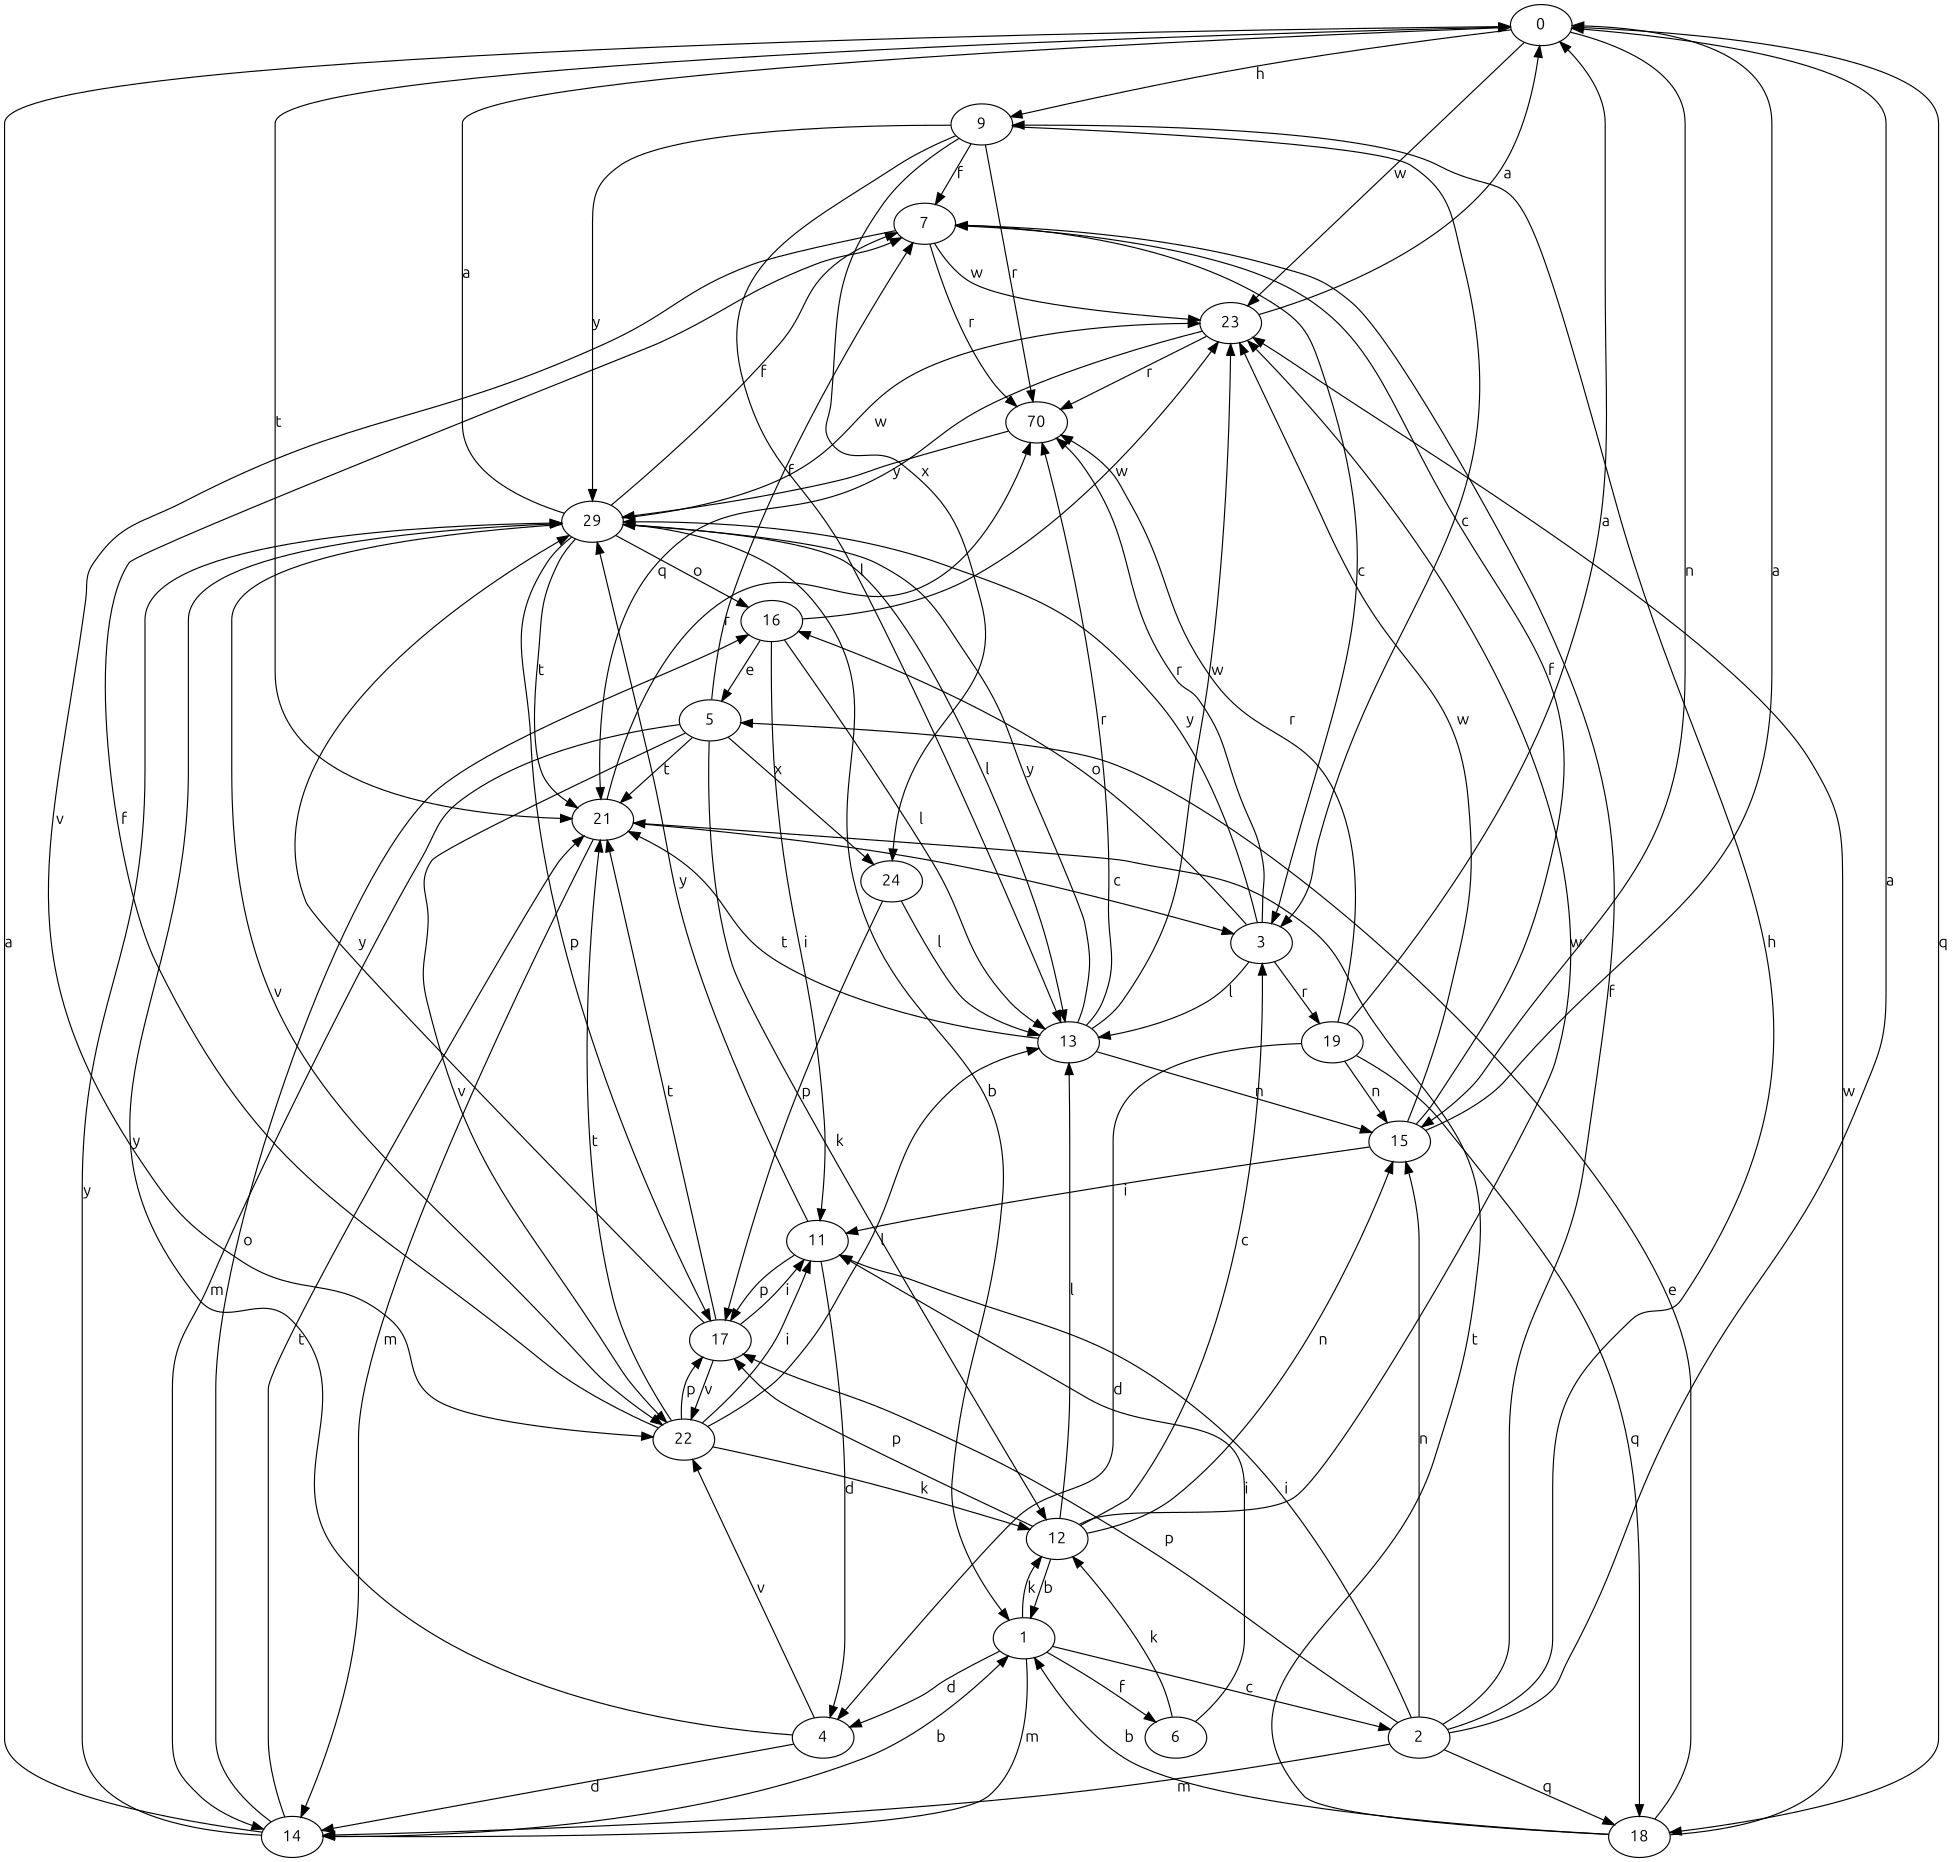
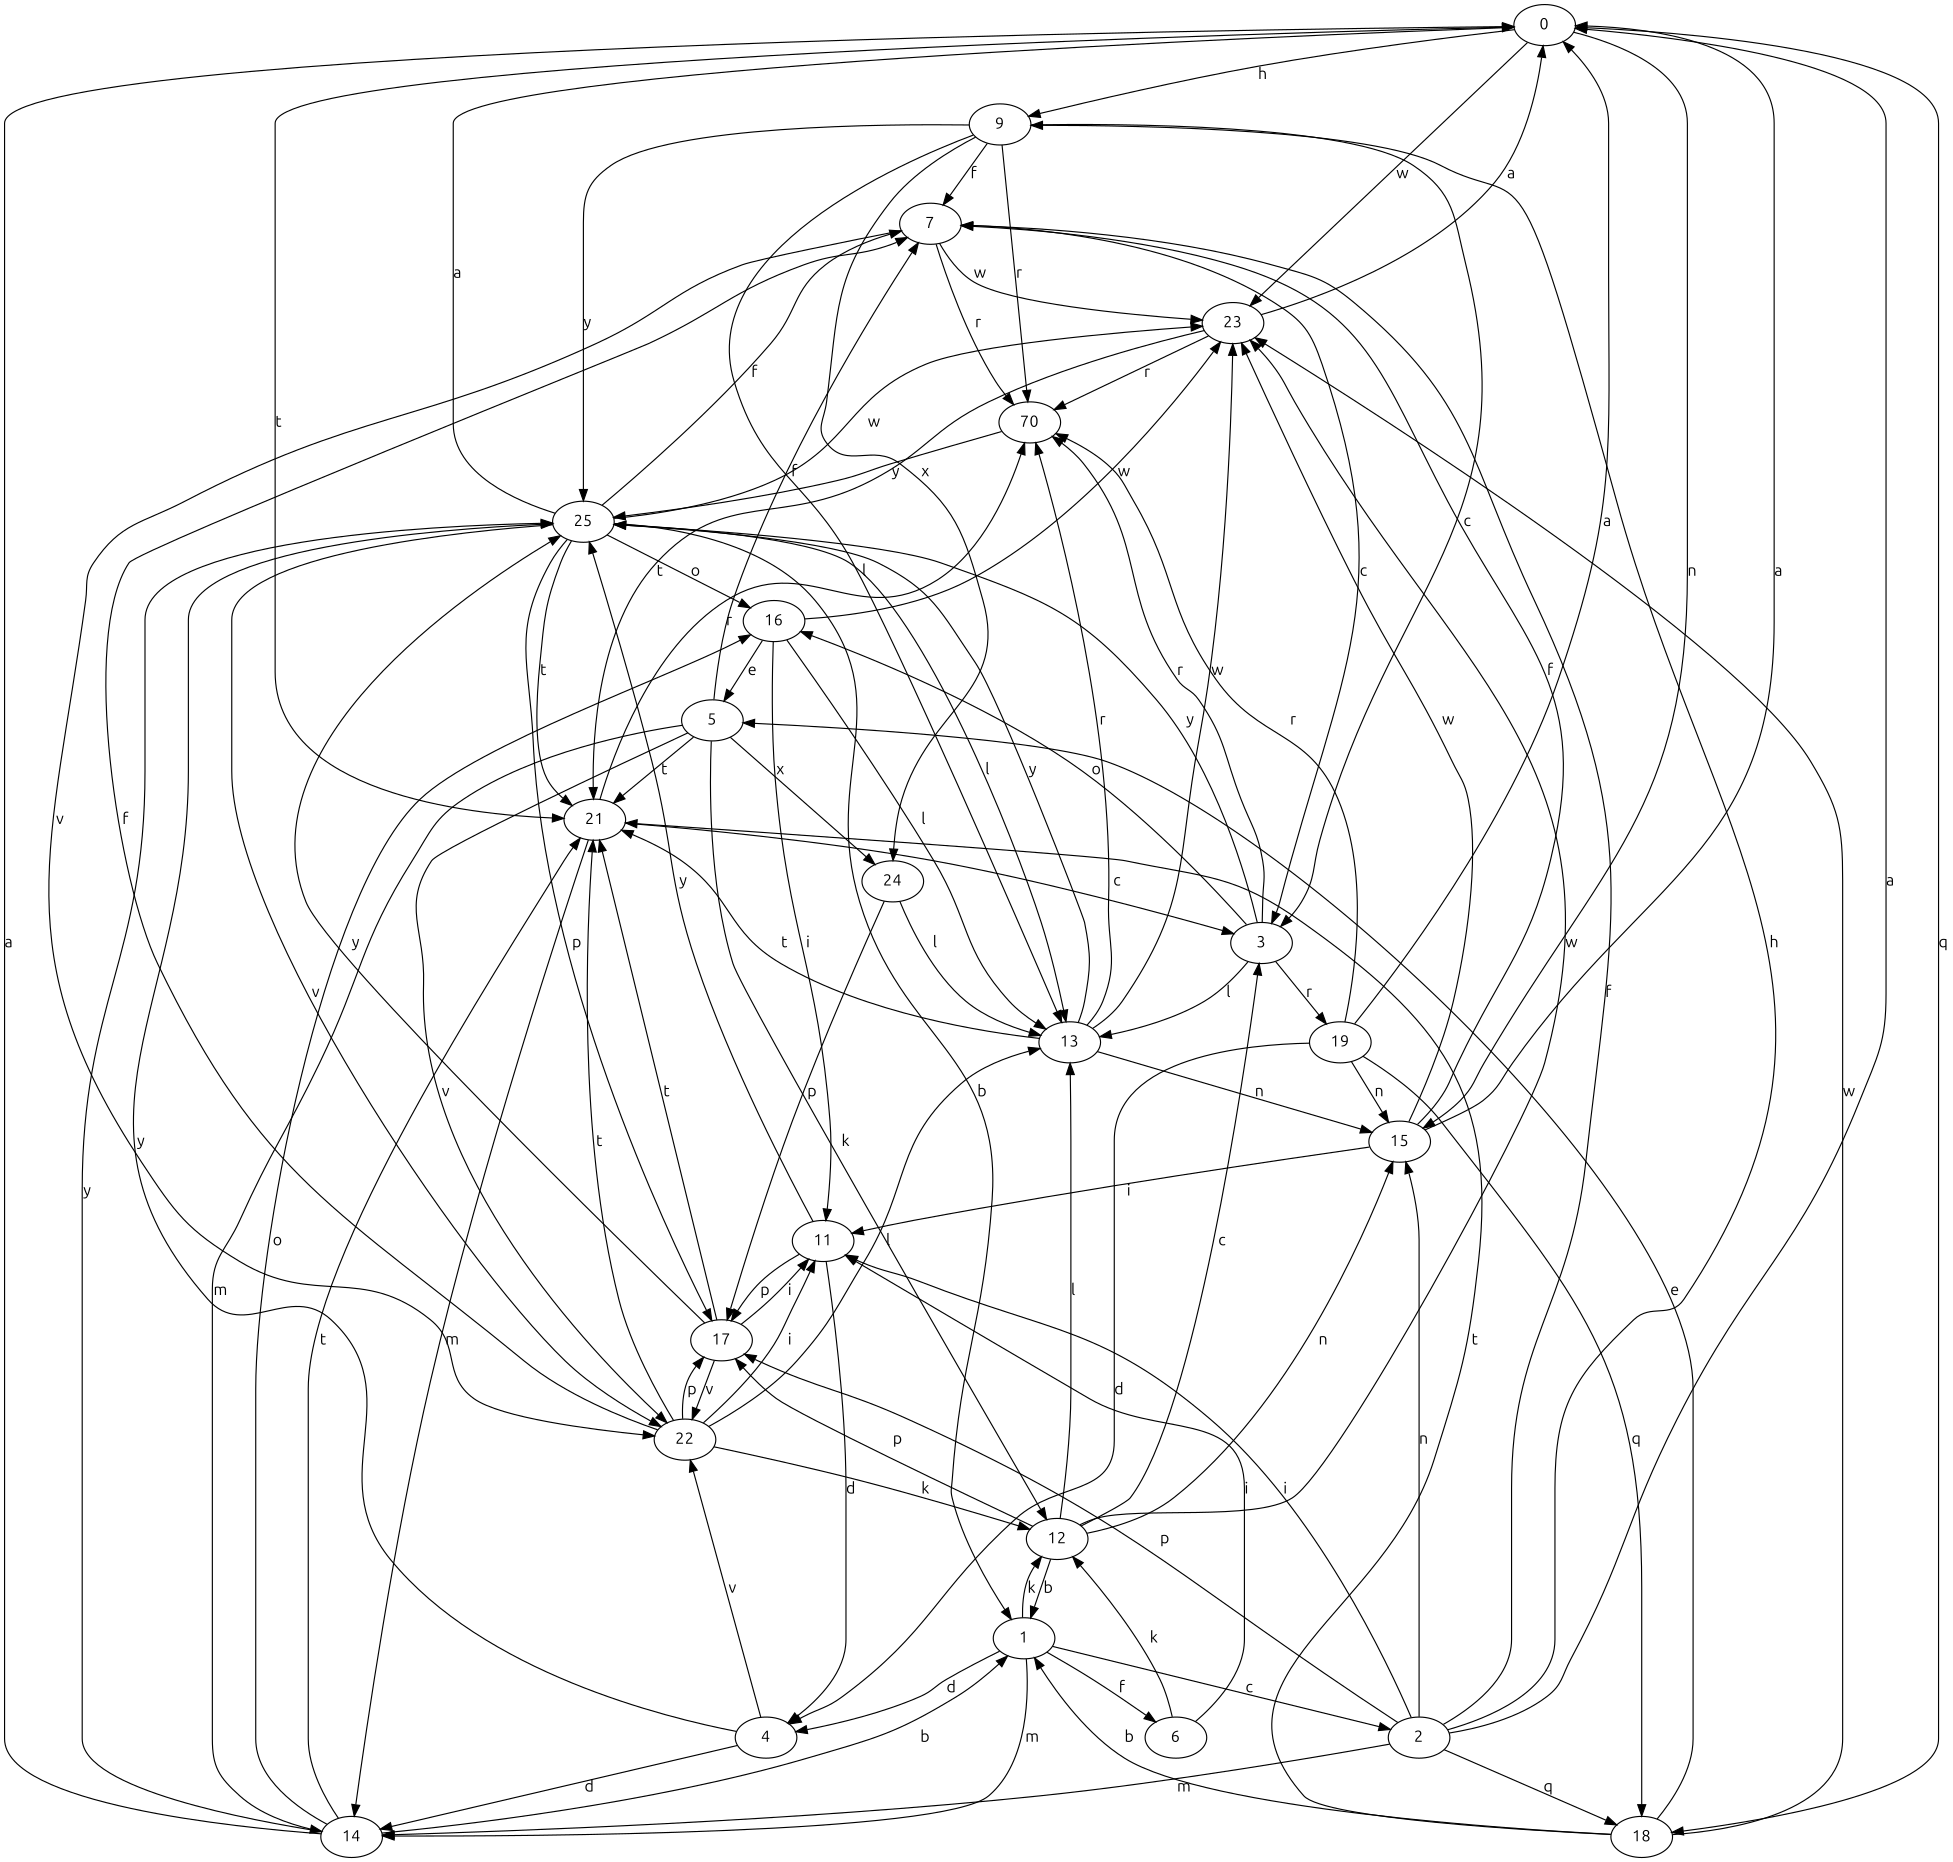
  strict digraph {
    fontname=Ubuntu
    node [fontname=Ubuntu]
    edge [fontname=Ubuntu]
    0
    9
    15
    18
    21
    23
    7
    3
    13
    n10 [label=70]
-   25 [label=29]
+   25
    24
    11
    1
    5
    14
    2
    4
    6
    12
    17
    22
    16
    19
    0 -> 9 [label=h]
    0 -> 15 [label=n]
    0 -> 18 [label=q]
    0 -> 21 [label=t]
    0 -> 23 [label=w]
    9 -> 7 [label=f]
    9 -> 3 [label=c]
    9 -> 13 [label=l]
    9 -> n10 [label=r]
    9 -> 25 [label=y]
    9 -> 24 [label=x]
    15 -> 0 [label=a]
    15 -> 23 [label=w]
    15 -> 7 [label=f]
    15 -> 11 [label=i]
    18 -> 21 [label=t]
    18 -> 23 [label=w]
    18 -> 1 [label=b]
    18 -> 5 [label=e]
    21 -> 3 [label=c]
    21 -> n10 [label=r]
    21 -> 14 [label=m]
    23 -> 0 [label=a]
-   23 -> 21 [label=q]
+   23 -> 21 [label=t]
    23 -> n10 [label=r]
    7 -> 23 [label=w]
    7 -> 3 [label=c]
    7 -> n10 [label=r]
    7 -> 22 [label=v]
    3 -> 13 [label=l]
    3 -> n10 [label=r]
    3 -> 25 [label=y]
    3 -> 16 [label=o]
    3 -> 19 [label=r]
    13 -> 15 [label=n]
    13 -> 21 [label=t]
    13 -> 23 [label=w]
    13 -> n10 [label=r]
    13 -> 25 [label=y]
    n10 -> 25 [label=y]
    25 -> 0 [label=a]
    25 -> 21 [label=t]
    25 -> 23 [label=w]
    25 -> 7 [label=f]
    25 -> 13 [label=l]
    25 -> 1 [label=b]
    25 -> 17 [label=p]
    25 -> 22 [label=v]
    25 -> 16 [label=o]
    24 -> 13 [label=l]
    24 -> 17 [label=p]
    11 -> 25 [label=y]
    11 -> 4 [label=d]
    11 -> 17 [label=p]
    1 -> 14 [label=m]
    1 -> 2 [label=c]
    1 -> 4 [label=d]
    1 -> 6 [label=f]
    1 -> 12 [label=k]
    5 -> 21 [label=t]
    5 -> 7 [label=f]
    5 -> 24 [label=x]
    5 -> 14 [label=m]
    5 -> 12 [label=k]
    5 -> 22 [label=v]
    14 -> 0 [label=a]
    14 -> 21 [label=t]
    14 -> 25 [label=y]
    14 -> 1 [label=b]
    14 -> 16 [label=o]
    2 -> 0 [label=a]
    2 -> 9 [label=h]
    2 -> 15 [label=n]
    2 -> 18 [label=q]
    2 -> 7 [label=f]
    2 -> 11 [label=i]
    2 -> 14 [label=m]
    2 -> 17 [label=p]
    4 -> 25 [label=y]
    4 -> 14 [label=d]
    4 -> 22 [label=v]
    6 -> 11 [label=i]
    6 -> 12 [label=k]
    12 -> 15 [label=n]
    12 -> 23 [label=w]
    12 -> 3 [label=c]
    12 -> 13 [label=l]
    12 -> 1 [label=b]
    12 -> 17 [label=p]
    17 -> 21 [label=t]
    17 -> 25 [label=y]
    17 -> 11 [label=i]
    17 -> 22 [label=v]
    22 -> 21 [label=t]
    22 -> 7 [label=f]
    22 -> 13 [label=l]
    22 -> 11 [label=i]
    22 -> 12 [label=k]
    22 -> 17 [label=p]
    16 -> 23 [label=w]
    16 -> 13 [label=l]
    16 -> 11 [label=i]
    16 -> 5 [label=e]
    19 -> 0 [label=a]
    19 -> 15 [label=n]
    19 -> 18 [label=q]
    19 -> n10 [label=r]
    19 -> 4 [label=d]
  }
